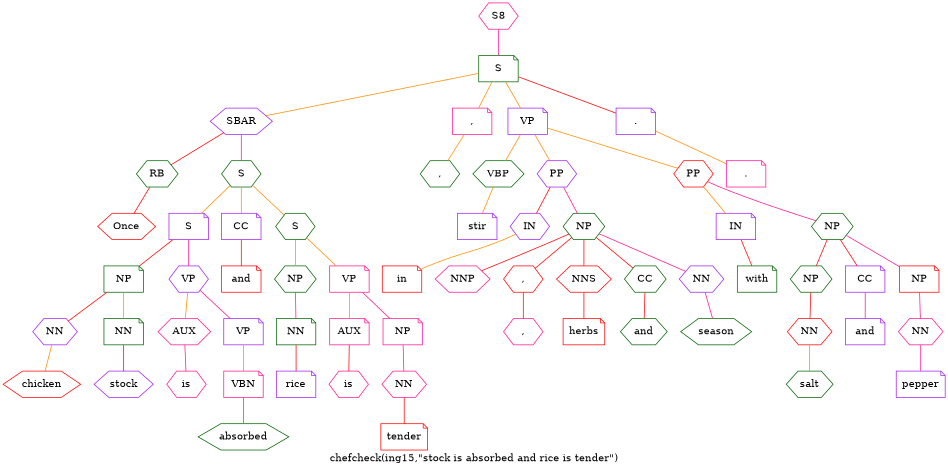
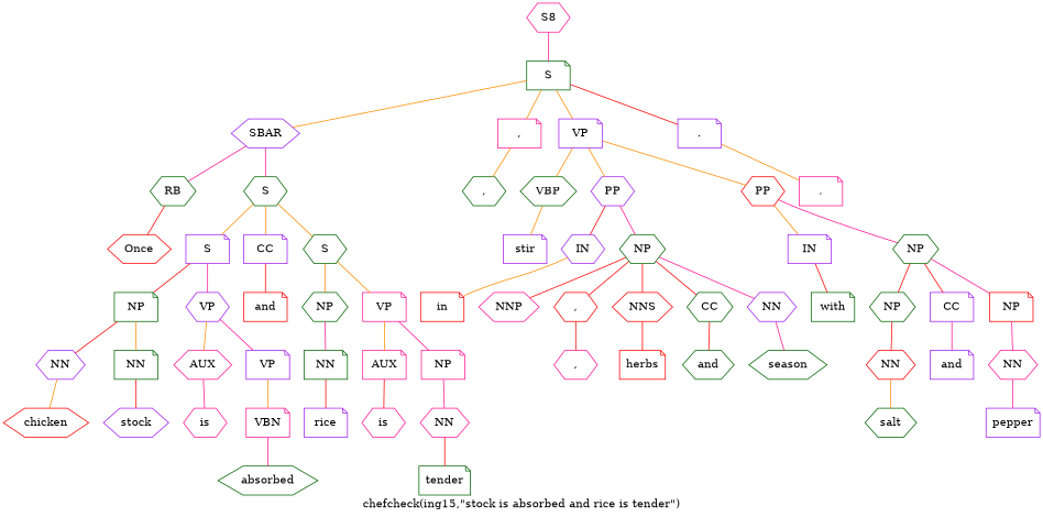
  graph {
    label="chefcheck(ing15,\"stock is absorbed and rice is tender\")"
    node [color=darkgreen shape=hexagon]
    edge [color=darkorange]
    n1 [color=deeppink label=S8]
    n2 [label=S shape=note]
    n3 [color=purple label=SBAR]
    n4 [color=deeppink label="," shape=note]
    n5 [color=purple label=VP shape=note]
    n6 [color=purple label="." shape=note]
    n7 [label=RB]
    n8 [label=S]
    n9 [label=","]
    n10 [label=VBP]
    n11 [color=purple label=PP]
    n12 [color=red label=PP]
    n13 [color=deeppink label="." shape=note]
    n14 [color=red label=Once]
    n15 [color=purple label=S shape=note]
    n16 [color=purple label=CC shape=note]
    n17 [label=S]
    n18 [label=NP shape=note]
    n19 [color=purple label=VP]
    n20 [color=red label=and shape=note]
    n21 [label=NP]
    n22 [color=deeppink label=VP shape=note]
    n23 [color=purple label=NN]
    n24 [label=NN shape=note]
    n25 [color=deeppink label=AUX]
    n26 [color=purple label=VP shape=note]
    n27 [color=red label=chicken]
    n28 [color=purple label=stock]
    n29 [color=deeppink label=is]
    n30 [color=deeppink label=VBN shape=note]
    n31 [label=absorbed]
    n32 [label=NN shape=note]
    n33 [color=deeppink label=AUX shape=note]
    n34 [color=deeppink label=NP shape=note]
    n35 [color=purple label=rice shape=note]
    n36 [color=deeppink label=is]
    n37 [color=deeppink label=NN]
-   n38 [color=red label=tender shape=note]
+   n38 [label=tender shape=note]
    n39 [color=purple label=stir shape=note]
    n40 [color=purple label=IN]
    n41 [label=NP]
    n42 [color=purple label=IN shape=note]
    n43 [label=NP]
    n44 [color=red label=in shape=note]
    n45 [color=deeppink label=NNP]
    n46 [color=red label=","]
    n47 [color=red label=NNS]
    n48 [label=CC]
    n49 [color=purple label=NN]
    n50 [color=deeppink label=","]
    n51 [color=red label=herbs shape=note]
    n52 [label=and]
    n53 [label=season]
    n54 [label=with shape=note]
    n55 [label=NP]
    n56 [color=purple label=CC shape=note]
    n57 [color=red label=NP shape=note]
    n58 [color=red label=NN]
    n59 [color=purple label=and shape=note]
    n60 [color=deeppink label=NN]
    n61 [label=salt]
    n62 [color=purple label=pepper shape=note]
    n1 -- n2 [color=deeppink]
    n2 -- n3
    n2 -- n4
    n2 -- n5
    n2 -- n6 [color=red]
-   n3 -- n7 [color=red]
+   n3 -- n7 [color=deeppink]
    n3 -- n8 [color=deeppink]
    n4 -- n9
    n5 -- n10
    n5 -- n11
    n5 -- n12
    n6 -- n13
    n7 -- n14 [color=red]
    n8 -- n15
    n8 -- n16
    n8 -- n17
    n10 -- n39
    n11 -- n40 [color=red]
    n11 -- n41 [color=deeppink]
    n12 -- n42
    n12 -- n43 [color=deeppink]
    n15 -- n18 [color=red]
    n15 -- n19 [color=deeppink]
    n16 -- n20 [color=red]
    n17 -- n21
    n17 -- n22
    n18 -- n23 [color=red]
    n18 -- n24
    n19 -- n25
    n19 -- n26 [color=deeppink]
    n21 -- n32 [color=deeppink]
    n22 -- n33
    n22 -- n34 [color=deeppink]
    n23 -- n27
    n24 -- n28 [color=red]
    n25 -- n29 [color=deeppink]
    n26 -- n30
    n30 -- n31 [color=deeppink]
    n32 -- n35 [color=red]
    n33 -- n36 [color=red]
    n34 -- n37 [color=deeppink]
    n37 -- n38 [color=red]
    n40 -- n44
    n41 -- n45 [color=red]
    n41 -- n46 [color=red]
    n41 -- n47 [color=red]
    n41 -- n48 [color=red]
    n41 -- n49 [color=deeppink]
    n42 -- n54 [color=red]
    n43 -- n55 [color=red]
    n43 -- n56 [color=red]
    n43 -- n57 [color=deeppink]
    n46 -- n50 [color=red]
    n47 -- n51 [color=red]
    n48 -- n52 [color=red]
    n49 -- n53 [color=deeppink]
    n55 -- n58 [color=red]
    n56 -- n59 [color=deeppink]
    n57 -- n60 [color=deeppink]
    n58 -- n61
    n60 -- n62 [color=deeppink]
  }
